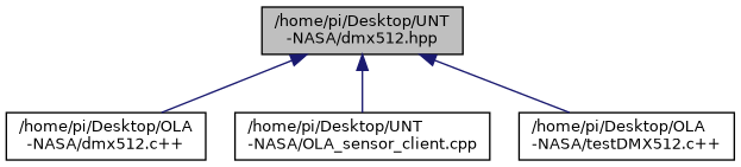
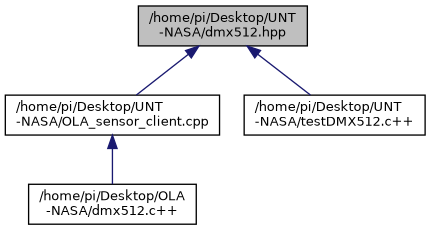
  digraph {
    node [color=black fillcolor=white fontname=Helvetica fontsize=10 shape=record style=filled]
    edge [color=midnightblue dir=back fontname=Helvetica fontsize=10 labelfontname=Helvetica labelfontsize=10 style=solid]
    n1 [fillcolor=grey75 fontcolor=black height=0.2 label="/home/pi/Desktop/UNT\l-NASA/dmx512.hpp" width=0.4]
    n2 [height=0.2 label="/home/pi/Desktop/OLA\l-NASA/dmx512.c++" width=0.4]
    n3 [height=0.2 label="/home/pi/Desktop/UNT\l-NASA/OLA_sensor_client.cpp" width=0.4]
-   n4 [height=0.2 label="/home/pi/Desktop/OLA\l-NASA/testDMX512.c++" width=0.4]
-   n1 -> n2
+   n4 [height=0.2 label="/home/pi/Desktop/UNT\l-NASA/testDMX512.c++" width=0.4]
+   n3 -> n2
    n1 -> n3
    n1 -> n4
  }
